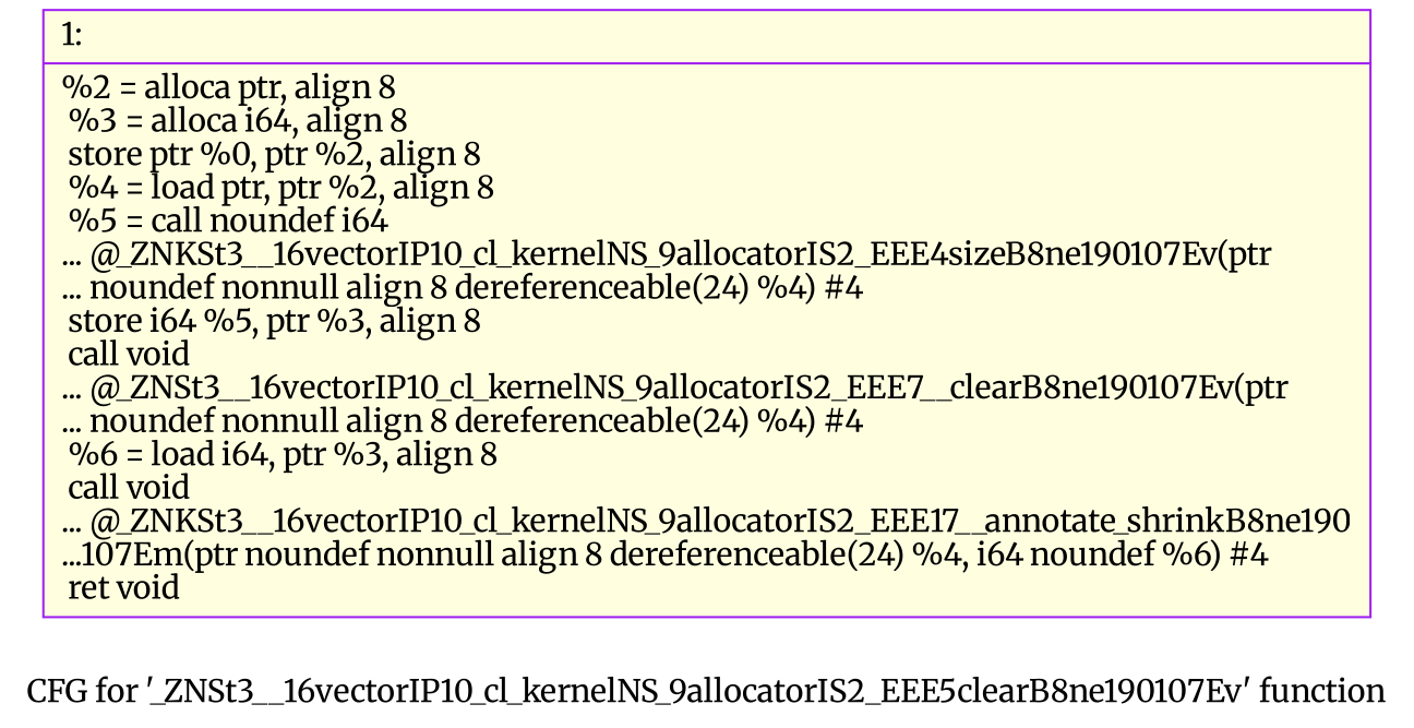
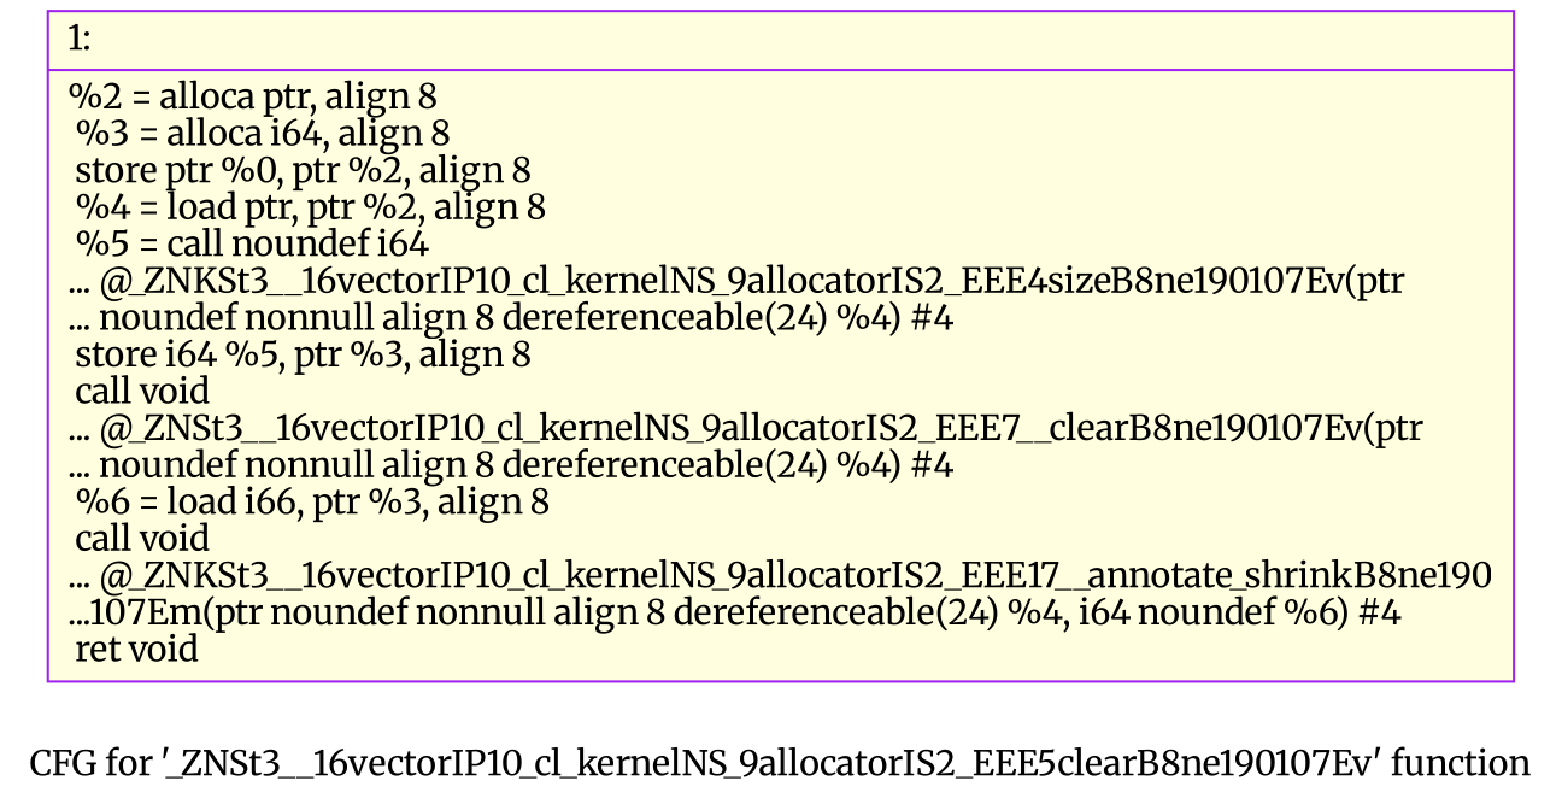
  digraph {
    label="CFG for '_ZNSt3__16vectorIP10_cl_kernelNS_9allocatorIS2_EEE5clearB8ne190107Ev' function"
    fontname=Merriweather
-   n1 [color=purple fillcolor=lightyellow fontname=Merriweather label="{1:\l|  %2 = alloca ptr, align 8\l  %3 = alloca i64, align 8\l  store ptr %0, ptr %2, align 8\l  %4 = load ptr, ptr %2, align 8\l  %5 = call noundef i64\l... @_ZNKSt3__16vectorIP10_cl_kernelNS_9allocatorIS2_EEE4sizeB8ne190107Ev(ptr\l... noundef nonnull align 8 dereferenceable(24) %4) #4\l  store i64 %5, ptr %3, align 8\l  call void\l... @_ZNSt3__16vectorIP10_cl_kernelNS_9allocatorIS2_EEE7__clearB8ne190107Ev(ptr\l... noundef nonnull align 8 dereferenceable(24) %4) #4\l  %6 = load i64, ptr %3, align 8\l  call void\l... @_ZNKSt3__16vectorIP10_cl_kernelNS_9allocatorIS2_EEE17__annotate_shrinkB8ne190\l...107Em(ptr noundef nonnull align 8 dereferenceable(24) %4, i64 noundef %6) #4\l  ret void\l}" shape=record style=filled]
+   n1 [color=purple fillcolor=lightyellow fontname=Merriweather label="{1:\l|  %2 = alloca ptr, align 8\l  %3 = alloca i64, align 8\l  store ptr %0, ptr %2, align 8\l  %4 = load ptr, ptr %2, align 8\l  %5 = call noundef i64\l... @_ZNKSt3__16vectorIP10_cl_kernelNS_9allocatorIS2_EEE4sizeB8ne190107Ev(ptr\l... noundef nonnull align 8 dereferenceable(24) %4) #4\l  store i64 %5, ptr %3, align 8\l  call void\l... @_ZNSt3__16vectorIP10_cl_kernelNS_9allocatorIS2_EEE7__clearB8ne190107Ev(ptr\l... noundef nonnull align 8 dereferenceable(24) %4) #4\l  %6 = load i66, ptr %3, align 8\l  call void\l... @_ZNKSt3__16vectorIP10_cl_kernelNS_9allocatorIS2_EEE17__annotate_shrinkB8ne190\l...107Em(ptr noundef nonnull align 8 dereferenceable(24) %4, i64 noundef %6) #4\l  ret void\l}" shape=record style=filled]
  }
